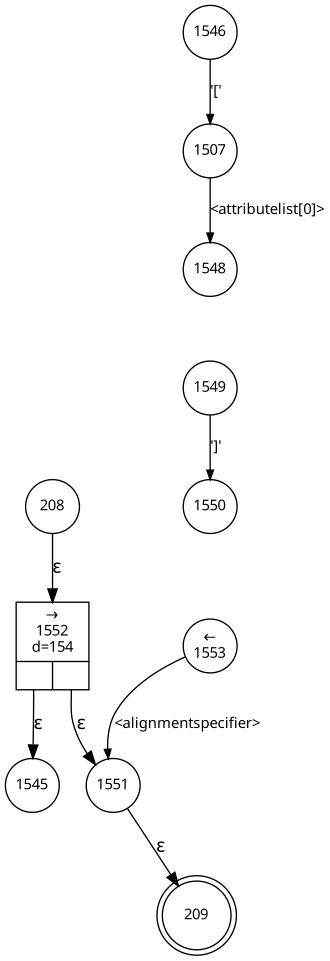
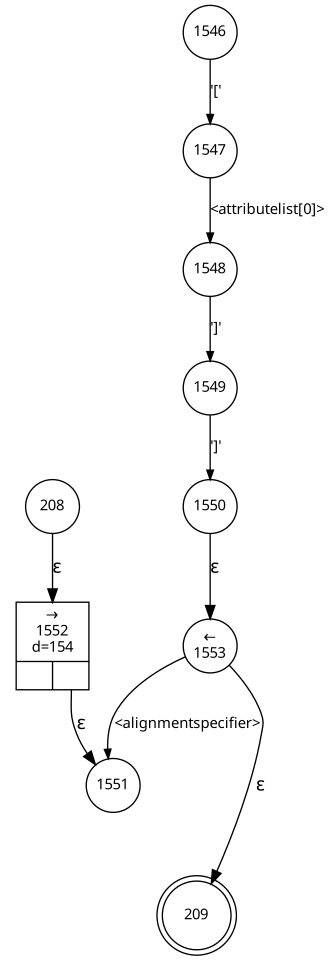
  digraph {
    fontname="Noto Sans"
    rankdir=TB
    node [fixedsize=true fontname="Noto Sans" fontsize=11 shape=circle peripheries=1]
    edge [fontname="Noto Sans"]
    n1 [label=209 shape=doublecircle width=.6 peripheries=""]
    n2 [label=208 width=.55]
    n3 [fixedsize=false label="{&rarr;\n1552\nd=154|{<p0>|<p1>}}" shape=record]
-   n4 [label=1545 width=.55]
    n5 [label=1551 width=.55]
    n6 [label="&larr;\n1553" width=.55]
    n7 [label=1546 width=.55]
-   n8 [label=1507 width=.55]
+   n8 [label=1547 width=.55]
    n9 [label=1548 width=.55]
    n10 [label=1549 width=.55]
    n11 [label=1550 width=.55]
    n2 -> n3 [label="&epsilon;"]
-   n3 -> n4 [label="&epsilon;" tailport=p0]
    n3 -> n5 [label="&epsilon;" tailport=p1]
-   n5 -> n1 [label="&epsilon;"]
+   n6 -> n1 [label="&epsilon;"]
    n6 -> n5 [arrowhead=normal arrowsize=.7 fontsize=11 label="<alignmentspecifier>"]
    n7 -> n8 [arrowhead=normal arrowsize=.7 fontsize=11 label="'['"]
    n8 -> n9 [arrowhead=normal arrowsize=.7 fontsize=11 label="<attributelist[0]>"]
+   n9 -> n10 [arrowhead=normal arrowsize=.7 fontsize=11 label="']'"]
    n10 -> n11 [arrowhead=normal arrowsize=.7 fontsize=11 label="']'"]
+   n11 -> n6 [label="&epsilon;"]
  }
